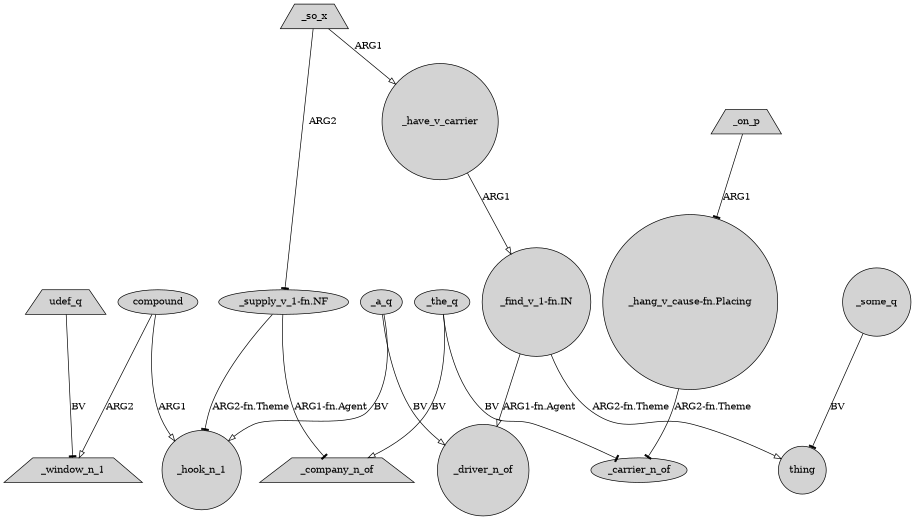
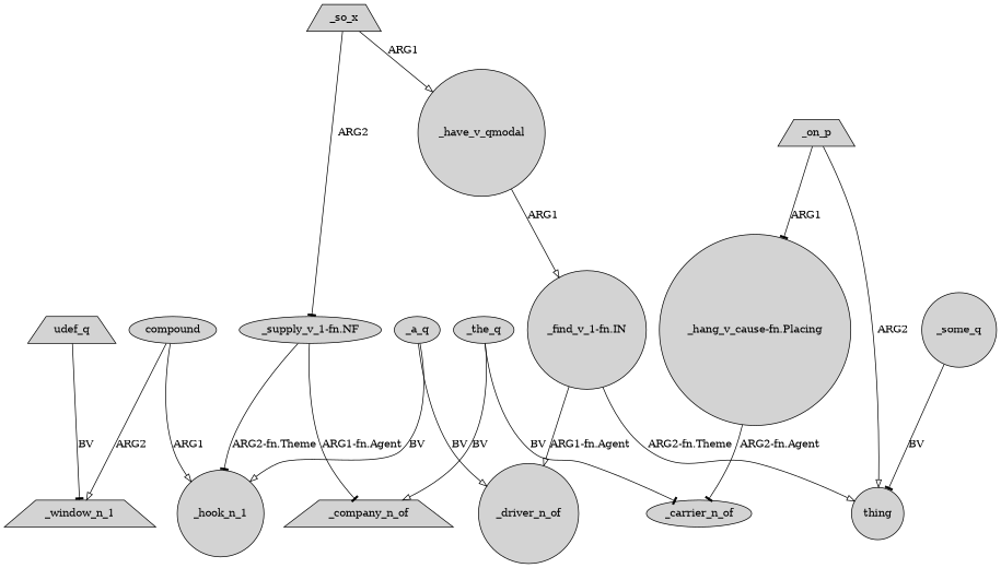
  digraph {
    node [shape=circle style=filled]
    edge [arrowhead=onormal]
    "_supply_v_1-fn.NF" [shape=ellipse]
    _hook_n_1
    _company_n_of [shape=trapezium]
-   _have_v_qmodal [label=_have_v_carrier]
+   _have_v_qmodal
    "_find_v_1-fn.IN"
    thing
    _driver_n_of
    udef_q [shape=trapezium]
    _window_n_1 [shape=trapezium]
    compound [shape=ellipse]
    _carrier_n_of [shape=ellipse]
    "_hang_v_cause-fn.Placing"
    _so_x [shape=trapezium]
    _the_q [shape=ellipse]
    _a_q [shape=ellipse]
    _some_q
    _on_p [shape=trapezium]
    "_supply_v_1-fn.NF" -> _hook_n_1 [arrowhead=tee label="ARG2-fn.Theme"]
    "_supply_v_1-fn.NF" -> _company_n_of [arrowhead=tee label="ARG1-fn.Agent"]
    _have_v_qmodal -> "_find_v_1-fn.IN" [label=ARG1]
    "_find_v_1-fn.IN" -> thing [label="ARG2-fn.Theme"]
    "_find_v_1-fn.IN" -> _driver_n_of [label="ARG1-fn.Agent"]
    udef_q -> _window_n_1 [arrowhead=tee label=BV]
    compound -> _hook_n_1 [label=ARG1]
    compound -> _window_n_1 [label=ARG2]
-   "_hang_v_cause-fn.Placing" -> _carrier_n_of [arrowhead=tee label="ARG2-fn.Theme"]
+   "_hang_v_cause-fn.Placing" -> _carrier_n_of [arrowhead=tee label="ARG2-fn.Agent"]
    _so_x -> "_supply_v_1-fn.NF" [arrowhead=tee label=ARG2]
    _so_x -> _have_v_qmodal [label=ARG1]
    _the_q -> _company_n_of [label=BV]
    _the_q -> _carrier_n_of [arrowhead=tee label=BV]
    _a_q -> _hook_n_1 [label=BV]
    _a_q -> _driver_n_of [label=BV]
    _some_q -> thing [arrowhead=tee label=BV]
+   _on_p -> thing [label=ARG2]
    _on_p -> "_hang_v_cause-fn.Placing" [arrowhead=tee label=ARG1]
  }
